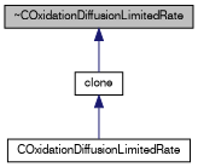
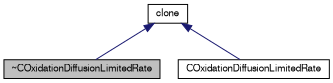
  digraph {
    rankdir=TB
    node [color=black fontname=FreeSans fontsize=10 shape=record]
    edge [color=midnightblue dir=back fontname=FreeSans fontsize=10 labelfontname=FreeSans labelfontsize=10 style=solid]
    n1 [fillcolor=grey75 fontcolor=black height=0.2 label="~COxidationDiffusionLimitedRate" style=filled width=0.4]
    n2 [height=0.2 label=clone width=0.4]
    n3 [height=0.2 label=COxidationDiffusionLimitedRate width=0.4]
-   n1 -> n2
+   n2 -> n1
    n2 -> n3
  }
